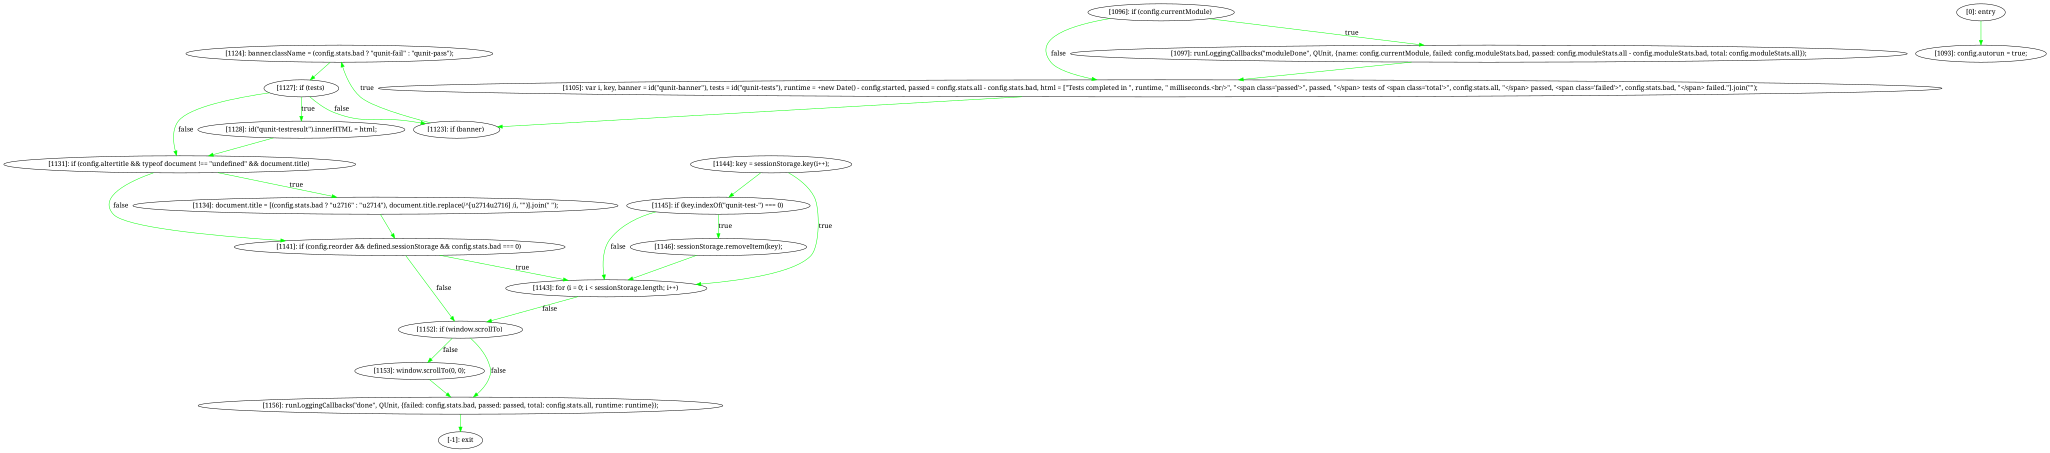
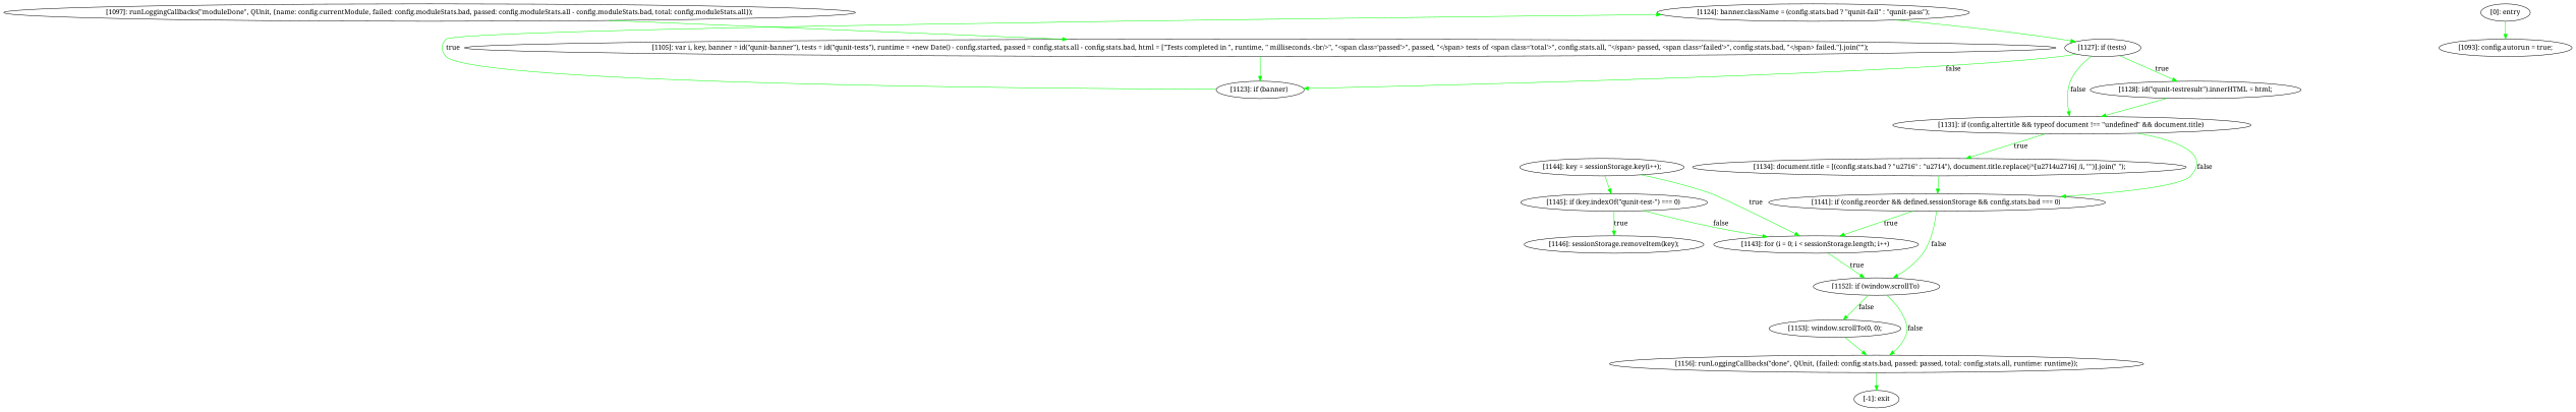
  digraph {
    fontname="Noto Serif"
    node [fontname="Noto Serif"]
    edge [color=green fontname="Noto Serif"]
    n1 [label="[1124]: banner.className = (config.stats.bad ? \"qunit-fail\" : \"qunit-pass\");\n"]
    n2 [label="[1127]: if (tests) "]
    n3 [label="[1131]: if (config.altertitle && typeof document !== \"undefined\" && document.title) "]
    n4 [label="[1123]: if (banner) "]
    n5 [label="[1128]: id(\"qunit-testresult\").innerHTML = html;\n"]
    n6 [label="[1144]: key = sessionStorage.key(i++);\n"]
    n7 [label="[1145]: if (key.indexOf(\"qunit-test-\") === 0) "]
    n8 [label="[1143]: for (i = 0; i < sessionStorage.length; i++) "]
    n9 [label="[1146]: sessionStorage.removeItem(key);\n"]
    n10 [label="[1153]: window.scrollTo(0, 0);\n"]
    n11 [label="[1156]: runLoggingCallbacks(\"done\", QUnit, {failed: config.stats.bad, passed: passed, total: config.stats.all, runtime: runtime});\n"]
    n12 [label="[-1]: exit"]
    n13 [label="[1152]: if (window.scrollTo) "]
    n14 [label="[1141]: if (config.reorder && defined.sessionStorage && config.stats.bad === 0) "]
    n15 [label="[1134]: document.title = [(config.stats.bad ? \"\u2716\" : \"\u2714\"), document.title.replace(/^[\u2714\u2716] /i, \"\")].join(\" \");\n"]
    n16 [label="[1105]: var i, key, banner = id(\"qunit-banner\"), tests = id(\"qunit-tests\"), runtime = +new Date() - config.started, passed = config.stats.all - config.stats.bad, html = [\"Tests completed in \", runtime, \" milliseconds.<br/>\", \"<span class='passed'>\", passed, \"</span> tests of <span class='total'>\", config.stats.all, \"</span> passed, <span class='failed'>\", config.stats.bad, \"</span> failed.\"].join(\"\");\n"]
    n17 [label="[1093]: config.autorun = true;\n"]
-   n18 [label="[1096]: if (config.currentModule) "]
    n19 [label="[1097]: runLoggingCallbacks(\"moduleDone\", QUnit, {name: config.currentModule, failed: config.moduleStats.bad, passed: config.moduleStats.all - config.moduleStats.bad, total: config.moduleStats.all});\n"]
    n20 [label="[0]: entry"]
    n1 -> n2
    n2 -> n3 [label=false]
    n2 -> n4 [label=false]
    n2 -> n5 [label=true]
    n3 -> n14 [label=false]
    n3 -> n15 [label=true]
    n4 -> n1 [label=true]
    n5 -> n3
    n6 -> n7
    n6 -> n8 [label=true]
    n7 -> n8 [label=false]
    n7 -> n9 [label=true]
-   n8 -> n13 [label=false]
-   n9 -> n8
+   n8 -> n13 [label=true]
    n10 -> n11
    n11 -> n12
    n13 -> n10 [label=false]
    n13 -> n11 [label=false]
    n14 -> n8 [label=true]
    n14 -> n13 [label=false]
    n15 -> n14
    n16 -> n4
-   n18 -> n16 [label=false]
-   n18 -> n19 [label=true]
    n19 -> n16
    n20 -> n17
  }
